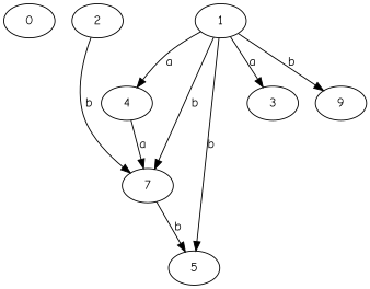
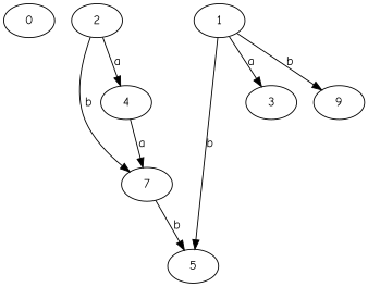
  strict digraph {
    fontname="Comic Neue"
    node [fontname="Comic Neue"]
    edge [fontname="Comic Neue"]
    0
    2
    7
    5
    4
    1
    3
    n8 [label=9]
    2 -> 7 [label=b]
    7 -> 5 [label=b]
    4 -> 7 [label=a]
-   1 -> 7 [label=b]
    1 -> 5 [label=b]
-   1 -> 4 [label=a]
+   2 -> 4 [label=a]
    1 -> 3 [label=a]
    1 -> n8 [label=b]
  }
